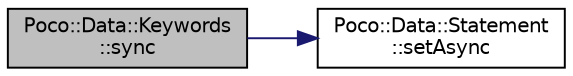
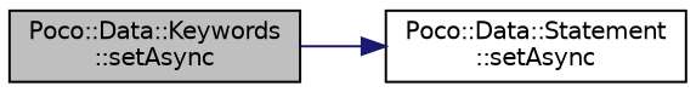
  digraph {
    rankdir=LR
    node [color=black fontname=Helvetica fontsize=10 shape=record style=filled]
-   n1 [fillcolor=grey75 fontcolor=black height=0.2 label="Poco::Data::Keywords\l::sync" width=0.4]
+   n1 [fillcolor=grey75 fontcolor=black height=0.2 label="Poco::Data::Keywords\l::setAsync" width=0.4]
    n2 [fillcolor=white height=0.2 label="Poco::Data::Statement\l::setAsync" width=0.4]
    n1 -> n2 [color=midnightblue fontname=Helvetica fontsize=10 labelfontname=Helvetica labelfontsize=10 style=solid]
  }
